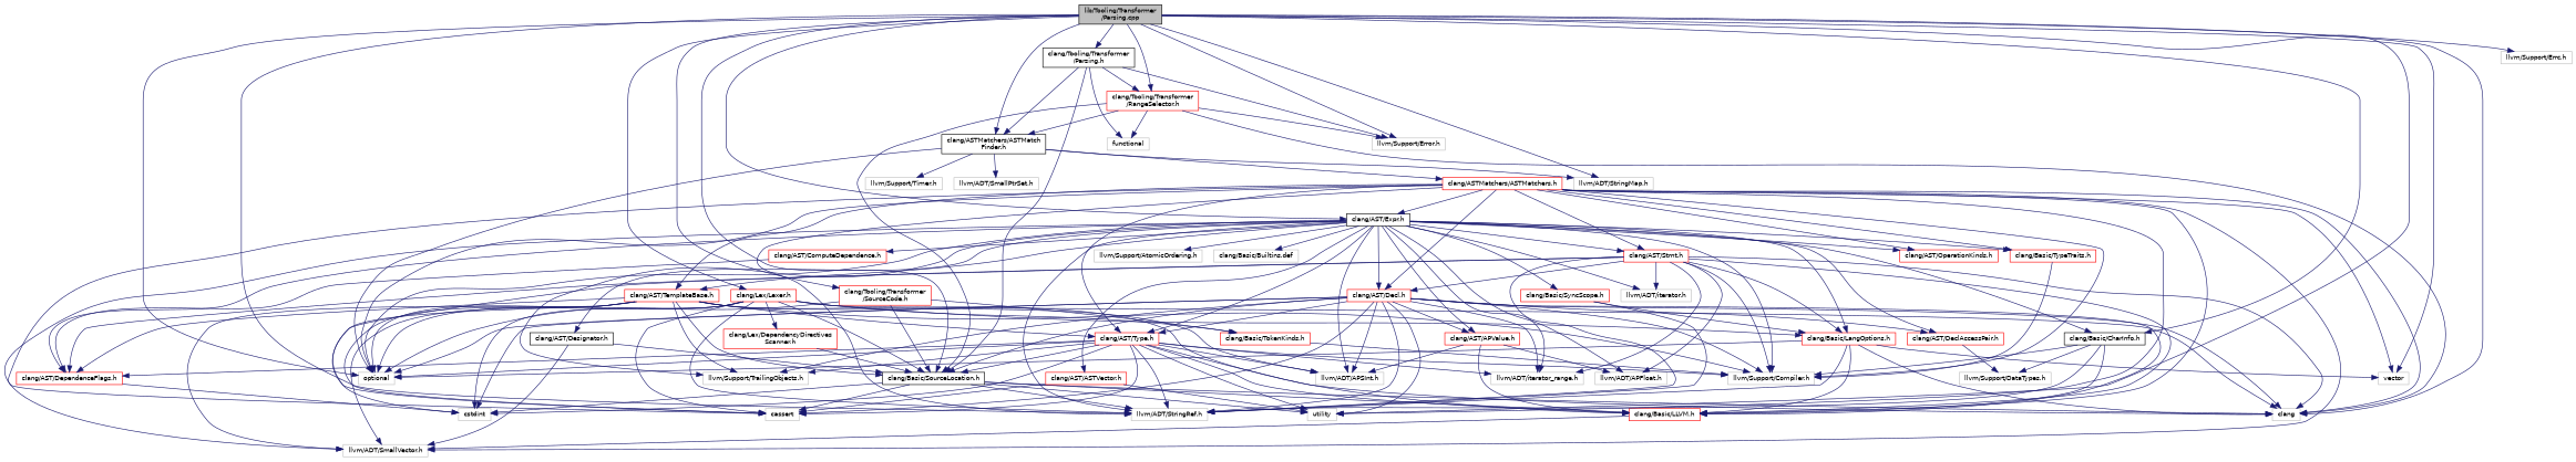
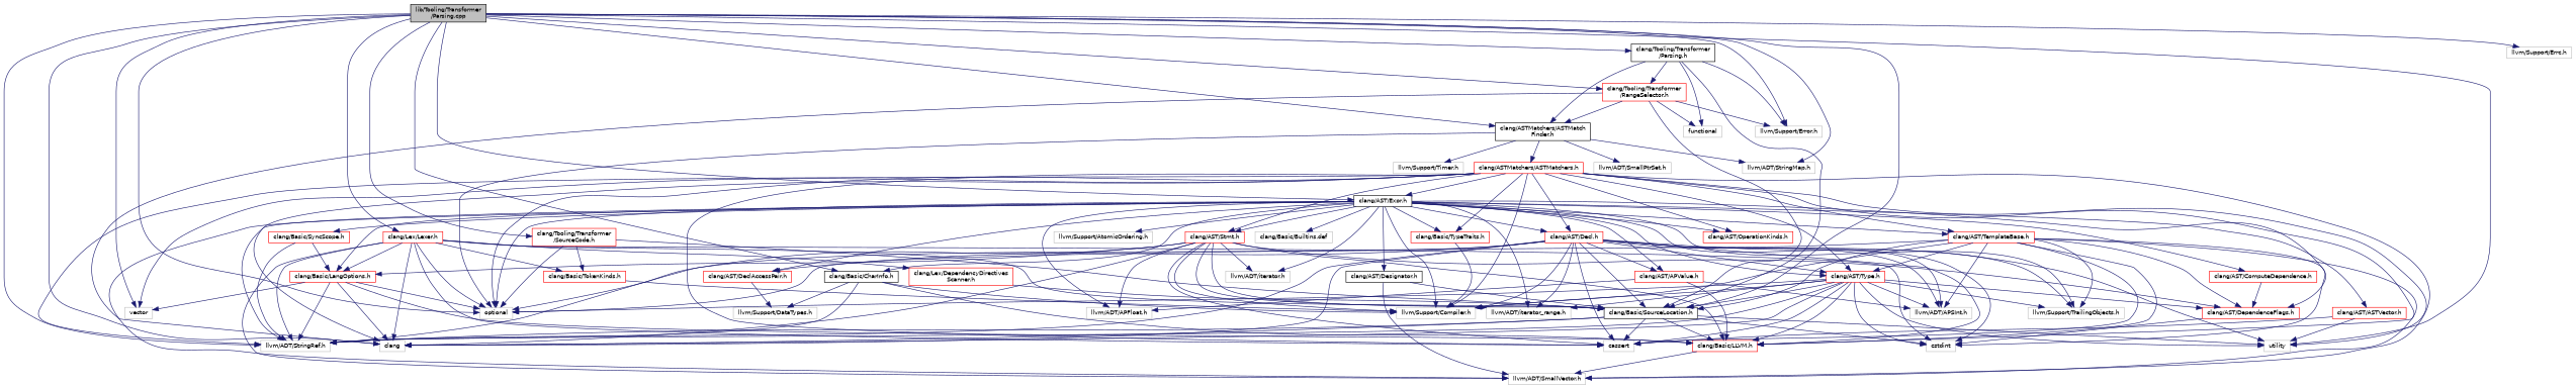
  digraph {
    node [color=grey75 fontname=Helvetica fontsize=10 shape=record]
    edge [color=midnightblue fontname=Helvetica fontsize=10 labelfontname=Helvetica labelfontsize=10 style=solid]
    n1 [color=black fillcolor=grey75 fontcolor=black height=0.2 label="lib/Tooling/Transformer\l/Parsing.cpp" style=filled width=0.4]
    n2 [color=black height=0.2 label="clang/Tooling/Transformer\l/Parsing.h" width=0.4]
    n3 [color=black height=0.2 label="clang/ASTMatchers/ASTMatch\lFinder.h" width=0.4]
    n4 [color=black height=0.2 label="clang/Basic/SourceLocation.h" width=0.4]
    n5 [height=0.2 label="llvm/ADT/StringRef.h" width=0.4]
    n6 [height=0.2 label=clang width=0.4]
    n7 [height=0.2 label=utility width=0.4]
    n8 [height=0.2 label=optional width=0.4]
    n9 [color=black height=0.2 label="clang/AST/Expr.h" width=0.4]
    n10 [height=0.2 label=vector width=0.4]
    n11 [color=black height=0.2 label="clang/Basic/CharInfo.h" width=0.4]
    n12 [height=0.2 label="llvm/ADT/StringMap.h" width=0.4]
    n13 [color=red height=0.2 label="clang/Tooling/Transformer\l/RangeSelector.h" width=0.4]
    n14 [height=0.2 label="llvm/Support/Error.h" width=0.4]
    n15 [color=red height=0.2 label="clang/Lex/Lexer.h" width=0.4]
    n16 [color=red height=0.2 label="clang/Tooling/Transformer\l/SourceCode.h" width=0.4]
    n17 [height=0.2 label="llvm/Support/Errc.h" width=0.4]
    n18 [height=0.2 label=functional width=0.4]
    n19 [color=red height=0.2 label="clang/ASTMatchers/ASTMatchers.h" width=0.4]
    n20 [height=0.2 label="llvm/ADT/SmallPtrSet.h" width=0.4]
    n21 [height=0.2 label="llvm/Support/Timer.h" width=0.4]
    n22 [color=red height=0.2 label="clang/Basic/LLVM.h" width=0.4]
    n23 [height=0.2 label=cassert width=0.4]
    n24 [height=0.2 label=cstdint width=0.4]
    n25 [color=red height=0.2 label="clang/AST/Decl.h" width=0.4]
    n26 [height=0.2 label="llvm/ADT/SmallVector.h" width=0.4]
    n27 [color=red height=0.2 label="clang/AST/Type.h" width=0.4]
    n28 [height=0.2 label="llvm/Support/Compiler.h" width=0.4]
    n29 [color=red height=0.2 label="clang/AST/OperationKinds.h" width=0.4]
    n30 [color=red height=0.2 label="clang/AST/Stmt.h" width=0.4]
    n31 [color=red height=0.2 label="clang/AST/TemplateBase.h" width=0.4]
    n32 [color=red height=0.2 label="clang/Basic/TypeTraits.h" width=0.4]
    n33 [color=red height=0.2 label="clang/AST/APValue.h" width=0.4]
    n34 [height=0.2 label="llvm/ADT/APSInt.h" width=0.4]
    n35 [color=red height=0.2 label="clang/AST/DeclAccessPair.h" width=0.4]
    n36 [height=0.2 label="llvm/ADT/iterator_range.h" width=0.4]
    n37 [height=0.2 label="llvm/Support/TrailingObjects.h" width=0.4]
    n38 [height=0.2 label="llvm/ADT/APFloat.h" width=0.4]
    n39 [color=red height=0.2 label="clang/AST/DependenceFlags.h" width=0.4]
    n40 [color=red height=0.2 label="clang/AST/ASTVector.h" width=0.4]
    n41 [color=red height=0.2 label="clang/AST/ComputeDependence.h" width=0.4]
    n42 [color=black height=0.2 label="clang/AST/Designator.h" width=0.4]
    n43 [color=red height=0.2 label="clang/Basic/LangOptions.h" width=0.4]
    n44 [height=0.2 label="llvm/ADT/iterator.h" width=0.4]
    n45 [color=red height=0.2 label="clang/Basic/SyncScope.h" width=0.4]
    n46 [height=0.2 label="llvm/Support/AtomicOrdering.h" width=0.4]
    n47 [height=0.2 label="clang/Basic/Builtins.def" width=0.4]
    n48 [height=0.2 label="llvm/Support/DataTypes.h" width=0.4]
    n49 [color=red height=0.2 label="clang/Basic/TokenKinds.h" width=0.4]
    n50 [color=red height=0.2 label="clang/Lex/DependencyDirectives\lScanner.h" width=0.4]
    n1 -> n2
    n1 -> n3
    n1 -> n4
    n1 -> n5
    n1 -> n6
    n1 -> n7
    n1 -> n8
    n1 -> n9
    n1 -> n10
    n1 -> n11
    n1 -> n12
    n1 -> n13
    n1 -> n14
    n1 -> n15
    n1 -> n16
    n1 -> n17
    n2 -> n3
    n2 -> n4
    n2 -> n13
    n2 -> n14
    n2 -> n18
    n3 -> n8
    n3 -> n12
    n3 -> n19
    n3 -> n20
    n3 -> n21
    n4 -> n5
    n4 -> n6
    n4 -> n7
    n4 -> n22
    n4 -> n23
    n4 -> n24
    n9 -> n5
    n9 -> n8
    n9 -> n11
    n9 -> n25
    n9 -> n26
    n9 -> n27
    n9 -> n28
    n9 -> n29
    n9 -> n30
    n9 -> n31
    n9 -> n32
    n9 -> n33
    n9 -> n34
    n9 -> n35
    n9 -> n36
    n9 -> n37
    n9 -> n38
    n9 -> n39
    n9 -> n40
    n9 -> n41
    n9 -> n42
    n9 -> n43
    n9 -> n44
    n9 -> n45
    n9 -> n46
    n9 -> n47
    n11 -> n5
    n11 -> n22
    n11 -> n28
    n11 -> n48
    n13 -> n3
    n13 -> n4
    n13 -> n6
    n13 -> n14
    n13 -> n18
    n15 -> n4
    n15 -> n5
    n15 -> n6
    n15 -> n8
    n15 -> n23
    n15 -> n24
    n15 -> n26
    n15 -> n43
    n15 -> n49
    n15 -> n50
    n16 -> n4
    n16 -> n8
    n16 -> n49
    n19 -> n5
    n19 -> n6
    n19 -> n7
    n19 -> n8
    n19 -> n9
    n19 -> n10
    n19 -> n22
    n19 -> n23
    n19 -> n25
    n19 -> n26
    n19 -> n27
    n19 -> n28
    n19 -> n29
    n19 -> n30
    n19 -> n31
    n19 -> n32
    n22 -> n26
    n25 -> n4
    n25 -> n5
    n25 -> n6
    n25 -> n7
    n25 -> n8
    n25 -> n22
    n25 -> n23
    n25 -> n24
    n25 -> n27
    n25 -> n28
    n25 -> n33
    n25 -> n34
    n25 -> n35
    n25 -> n36
    n25 -> n37
    n27 -> n4
    n27 -> n5
    n27 -> n6
    n27 -> n7
    n27 -> n8
    n27 -> n22
    n27 -> n23
    n27 -> n24
    n27 -> n28
    n27 -> n34
    n27 -> n36
    n27 -> n37
    n27 -> n39
-   n30 -> n25
+   n30 -> n4
    n30 -> n5
    n30 -> n6
    n30 -> n22
    n30 -> n23
    n30 -> n28
    n30 -> n36
    n30 -> n38
    n30 -> n39
    n30 -> n43
    n30 -> n44
    n31 -> n4
    n31 -> n8
    n31 -> n22
    n31 -> n23
    n31 -> n24
    n31 -> n26
    n31 -> n27
    n31 -> n28
    n31 -> n34
    n31 -> n37
    n31 -> n39
    n32 -> n28
    n33 -> n22
    n33 -> n34
    n33 -> n38
    n35 -> n48
    n39 -> n24
    n40 -> n7
    n40 -> n23
    n41 -> n39
    n42 -> n4
    n42 -> n26
    n43 -> n5
    n43 -> n6
    n43 -> n8
    n43 -> n10
    n43 -> n22
    n45 -> n5
    n45 -> n43
    n49 -> n28
    n50 -> n4
  }
